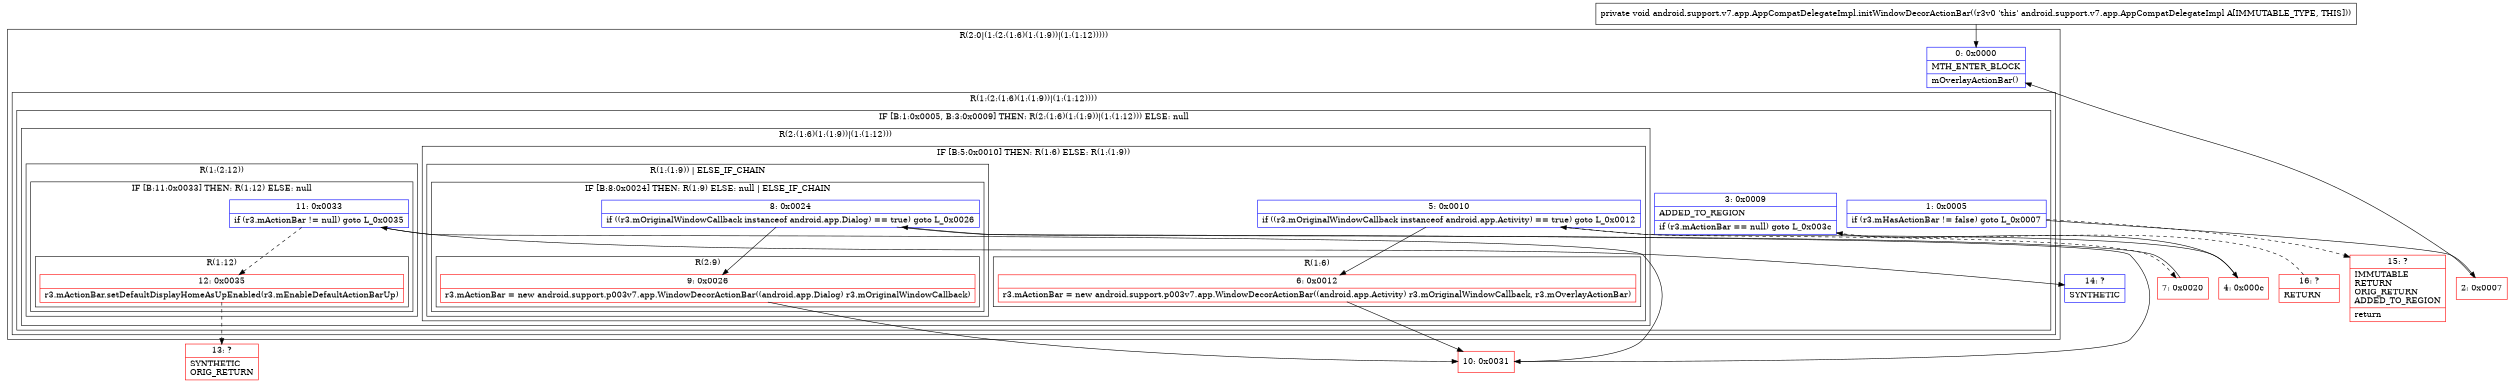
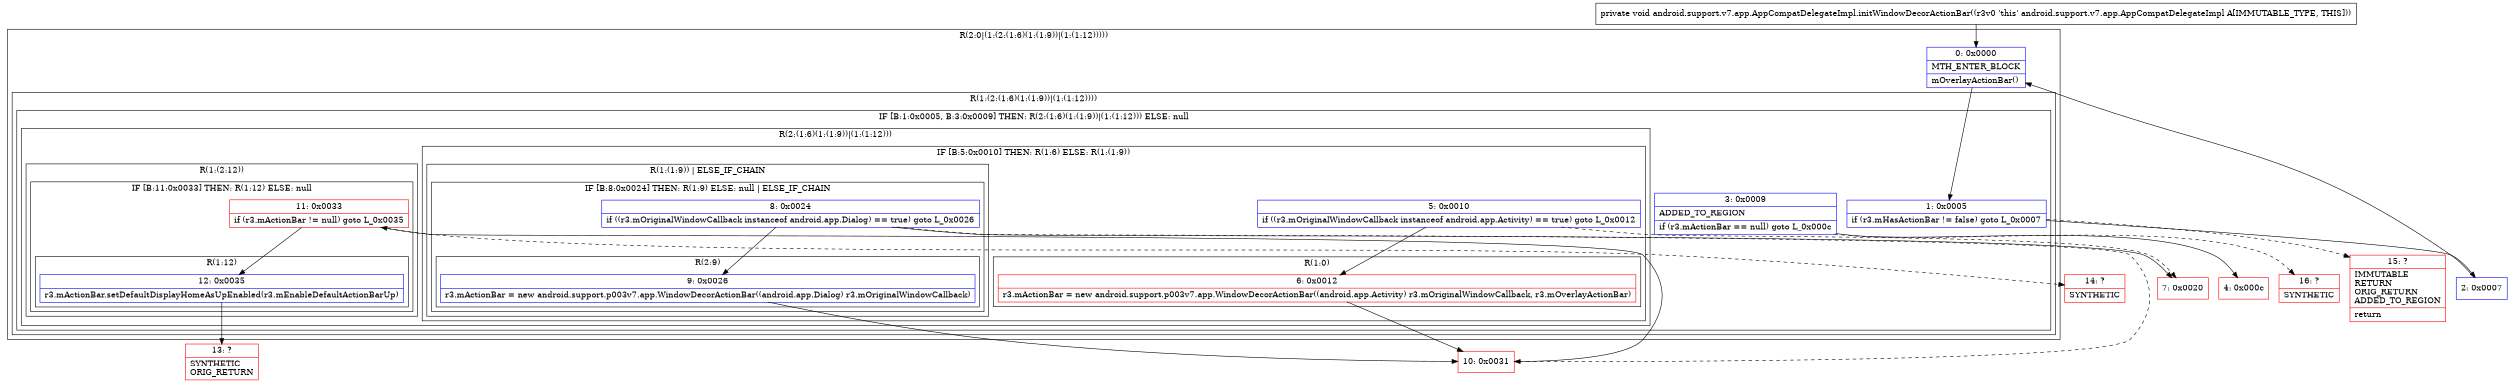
  digraph {
    node [color=red shape=record]
    n1 [label="{6\:\ 0x0012|r3.mActionBar = new android.support.p003v7.app.WindowDecorActionBar((android.app.Activity) r3.mOriginalWindowCallback, r3.mOverlayActionBar)\l}"]
-   n2 [label="{9\:\ 0x0026|r3.mActionBar = new android.support.p003v7.app.WindowDecorActionBar((android.app.Dialog) r3.mOriginalWindowCallback)\l}"]
+   n2 [color=blue label="{9\:\ 0x0026|r3.mActionBar = new android.support.p003v7.app.WindowDecorActionBar((android.app.Dialog) r3.mOriginalWindowCallback)\l}"]
    n3 [color=blue label="{8\:\ 0x0024|if ((r3.mOriginalWindowCallback instanceof android.app.Dialog) == true) goto L_0x0026\l}"]
    n4 [color=blue label="{5\:\ 0x0010|if ((r3.mOriginalWindowCallback instanceof android.app.Activity) == true) goto L_0x0012\l}"]
-   n5 [label="{12\:\ 0x0035|r3.mActionBar.setDefaultDisplayHomeAsUpEnabled(r3.mEnableDefaultActionBarUp)\l}"]
-   n6 [color=blue label="{11\:\ 0x0033|if (r3.mActionBar != null) goto L_0x0035\l}"]
+   n5 [color=blue label="{12\:\ 0x0035|r3.mActionBar.setDefaultDisplayHomeAsUpEnabled(r3.mEnableDefaultActionBarUp)\l}"]
+   n6 [label="{11\:\ 0x0033|if (r3.mActionBar != null) goto L_0x0035\l}"]
    n7 [color=blue label="{1\:\ 0x0005|if (r3.mHasActionBar != false) goto L_0x0007\l}"]
-   n8 [color=blue label="{3\:\ 0x0009|ADDED_TO_REGION\l|if (r3.mActionBar == null) goto L_0x003c\l}"]
+   n8 [color=blue label="{3\:\ 0x0009|ADDED_TO_REGION\l|if (r3.mActionBar == null) goto L_0x000c\l}"]
    n9 [color=blue label="{0\:\ 0x0000|MTH_ENTER_BLOCK\l|mOverlayActionBar()\l}"]
    n10 [label="{10\:\ 0x0031}"]
    n11 [label="{7\:\ 0x0020}"]
    n12 [label="{13\:\ ?|SYNTHETIC\lORIG_RETURN\l}"]
-   n13 [color=blue label="{14\:\ ?|SYNTHETIC\l}"]
-   n14 [label="{2\:\ 0x0007}"]
+   n13 [label="{14\:\ ?|SYNTHETIC\l}"]
+   n14 [color=blue label="{2\:\ 0x0007}"]
    n15 [label="{15\:\ ?|IMMUTABLE\lRETURN\lORIG_RETURN\lADDED_TO_REGION\l|return\l}"]
    n16 [label="{4\:\ 0x000c}"]
-   n17 [label="{16\:\ ?|RETURN\l}"]
+   n17 [label="{16\:\ ?|SYNTHETIC\l}"]
    n18 [label="{private void android.support.v7.app.AppCompatDelegateImpl.initWindowDecorActionBar((r3v0 'this' android.support.v7.app.AppCompatDelegateImpl A[IMMUTABLE_TYPE, THIS])) }" color=""]
    subgraph cluster_1 {
      label="R(2:0|(1:(2:(1:6)(1:(1:9))|(1:(1:12)))))"
      n9
      subgraph cluster_2 {
        label="R(1:(2:(1:6)(1:(1:9))|(1:(1:12))))"
        subgraph cluster_3 {
          label="IF [B:1:0x0005, B:3:0x0009] THEN: R(2:(1:6)(1:(1:9))|(1:(1:12))) ELSE: null"
          n7
          n8
          subgraph cluster_4 {
            label="R(2:(1:6)(1:(1:9))|(1:(1:12)))"
            subgraph cluster_5 {
              label="IF [B:5:0x0010] THEN: R(1:6) ELSE: R(1:(1:9))"
              n4
              subgraph cluster_6 {
-               label="R(1:6)"
+               label="R(1:0)"
                n1
              }
              subgraph cluster_7 {
                label="R(1:(1:9)) | ELSE_IF_CHAIN\l"
                subgraph cluster_8 {
                  label="IF [B:8:0x0024] THEN: R(1:9) ELSE: null | ELSE_IF_CHAIN\l"
                  n3
                  subgraph cluster_9 {
                    label="R(2:9)"
                    n2
                  }
                }
              }
            }
            subgraph cluster_10 {
              label="R(1:(2:12))"
              subgraph cluster_11 {
                label="IF [B:11:0x0033] THEN: R(1:12) ELSE: null"
                n6
                subgraph cluster_12 {
                  label="R(1:12)"
                  n5
                }
              }
            }
          }
        }
      }
    }
    n1 -> n10
    n2 -> n10
    n3 -> n2
-   n3 -> n10 [style=solid]
+   n3 -> n10 [style=dashed]
    n4 -> n1
    n4 -> n11 [style=dashed]
-   n5 -> n12 [style=dashed]
-   n6 -> n5 [style=dashed]
-   n6 -> n13 [style=solid]
+   n5 -> n12
+   n6 -> n5
+   n6 -> n13 [style=dashed]
    n7 -> n14
    n7 -> n15 [style=dashed]
    n8 -> n16
-   n17 -> n8 [style=dashed]
+   n8 -> n17 [style=dashed]
+   n9 -> n7
    n10 -> n6
-   n11 -> n3
+   n3 -> n11
    n14 -> n9
-   n16 -> n4
    n18 -> n9
  }
